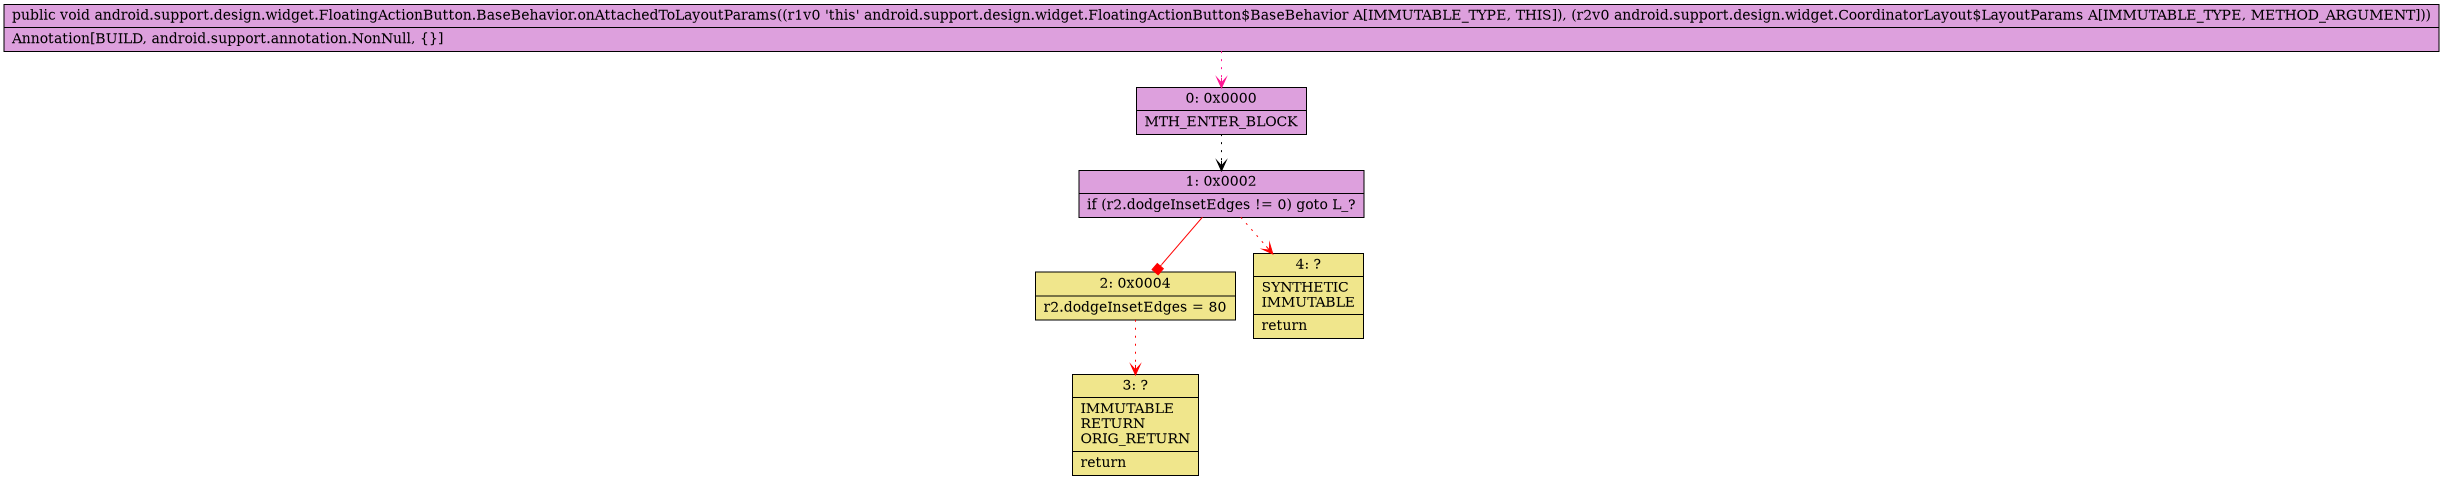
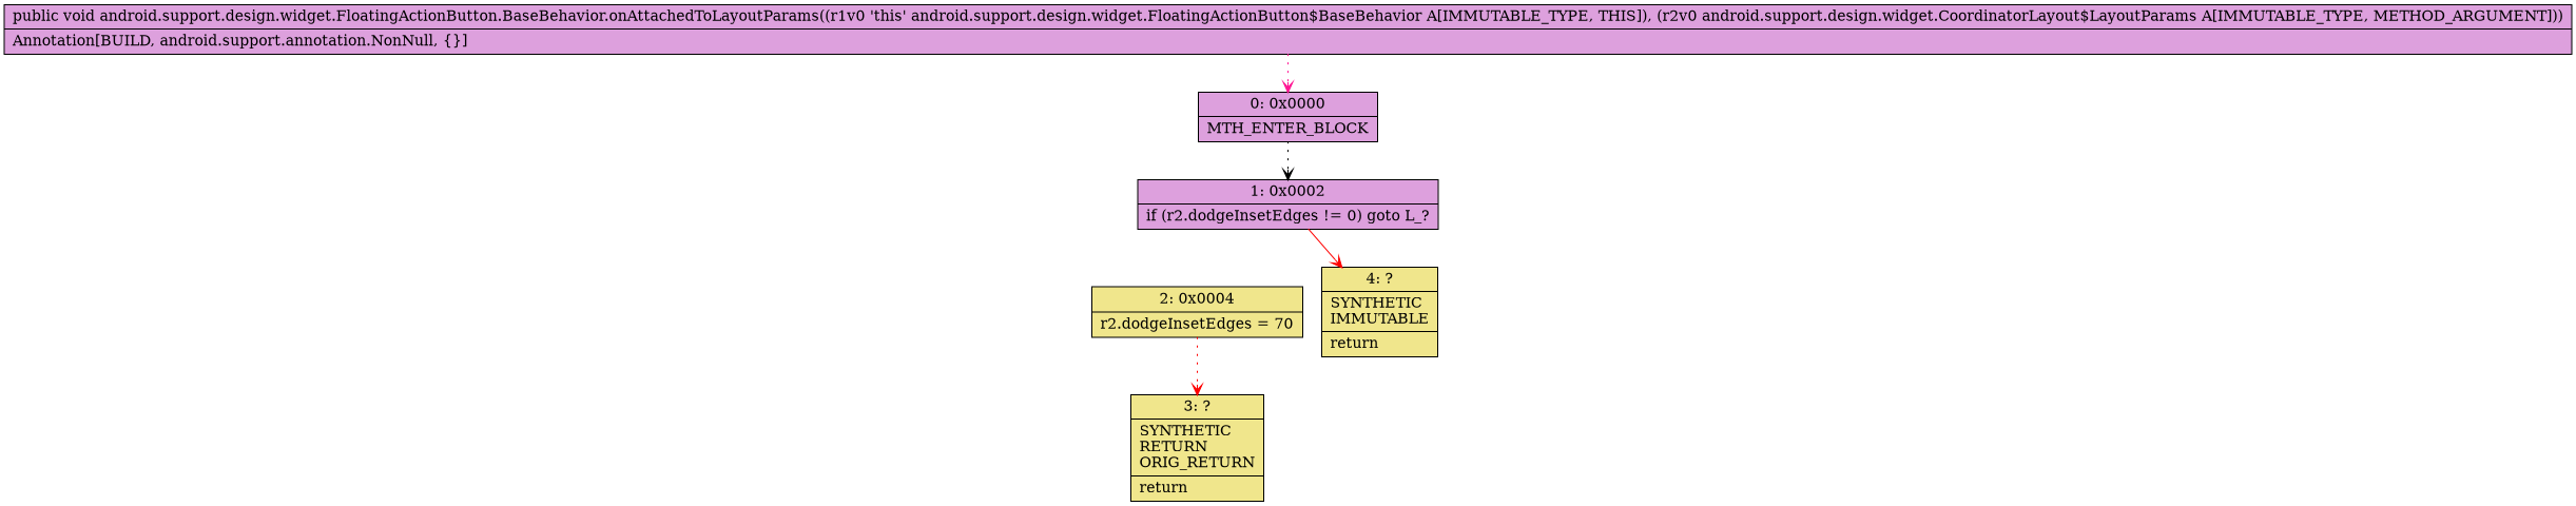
  digraph {
    node [fillcolor=plum shape=record style=filled]
    edge [arrowhead=vee color=red style=dotted]
    n1 [label="{0\:\ 0x0000|MTH_ENTER_BLOCK\l}"]
    n2 [label="{1\:\ 0x0002|if (r2.dodgeInsetEdges != 0) goto L_?\l}"]
-   n3 [fillcolor=khaki label="{2\:\ 0x0004|r2.dodgeInsetEdges = 80\l}"]
+   n3 [fillcolor=khaki label="{2\:\ 0x0004|r2.dodgeInsetEdges = 70\l}"]
    n4 [fillcolor=khaki label="{4\:\ ?|SYNTHETIC\lIMMUTABLE\l|return\l}"]
-   n5 [fillcolor=khaki label="{3\:\ ?|IMMUTABLE\lRETURN\lORIG_RETURN\l|return\l}"]
+   n5 [fillcolor=khaki label="{3\:\ ?|SYNTHETIC\lRETURN\lORIG_RETURN\l|return\l}"]
    n6 [label="{public void android.support.design.widget.FloatingActionButton.BaseBehavior.onAttachedToLayoutParams((r1v0 'this' android.support.design.widget.FloatingActionButton$BaseBehavior A[IMMUTABLE_TYPE, THIS]), (r2v0 android.support.design.widget.CoordinatorLayout$LayoutParams A[IMMUTABLE_TYPE, METHOD_ARGUMENT]))  | Annotation[BUILD, android.support.annotation.NonNull, \{\}]\l}"]
    n1 -> n2 [color=black]
-   n2 -> n3 [arrowhead=box style=solid]
-   n2 -> n4
+   n2 -> n4 [style=solid]
    n3 -> n5
    n6 -> n1 [color=deeppink]
  }
